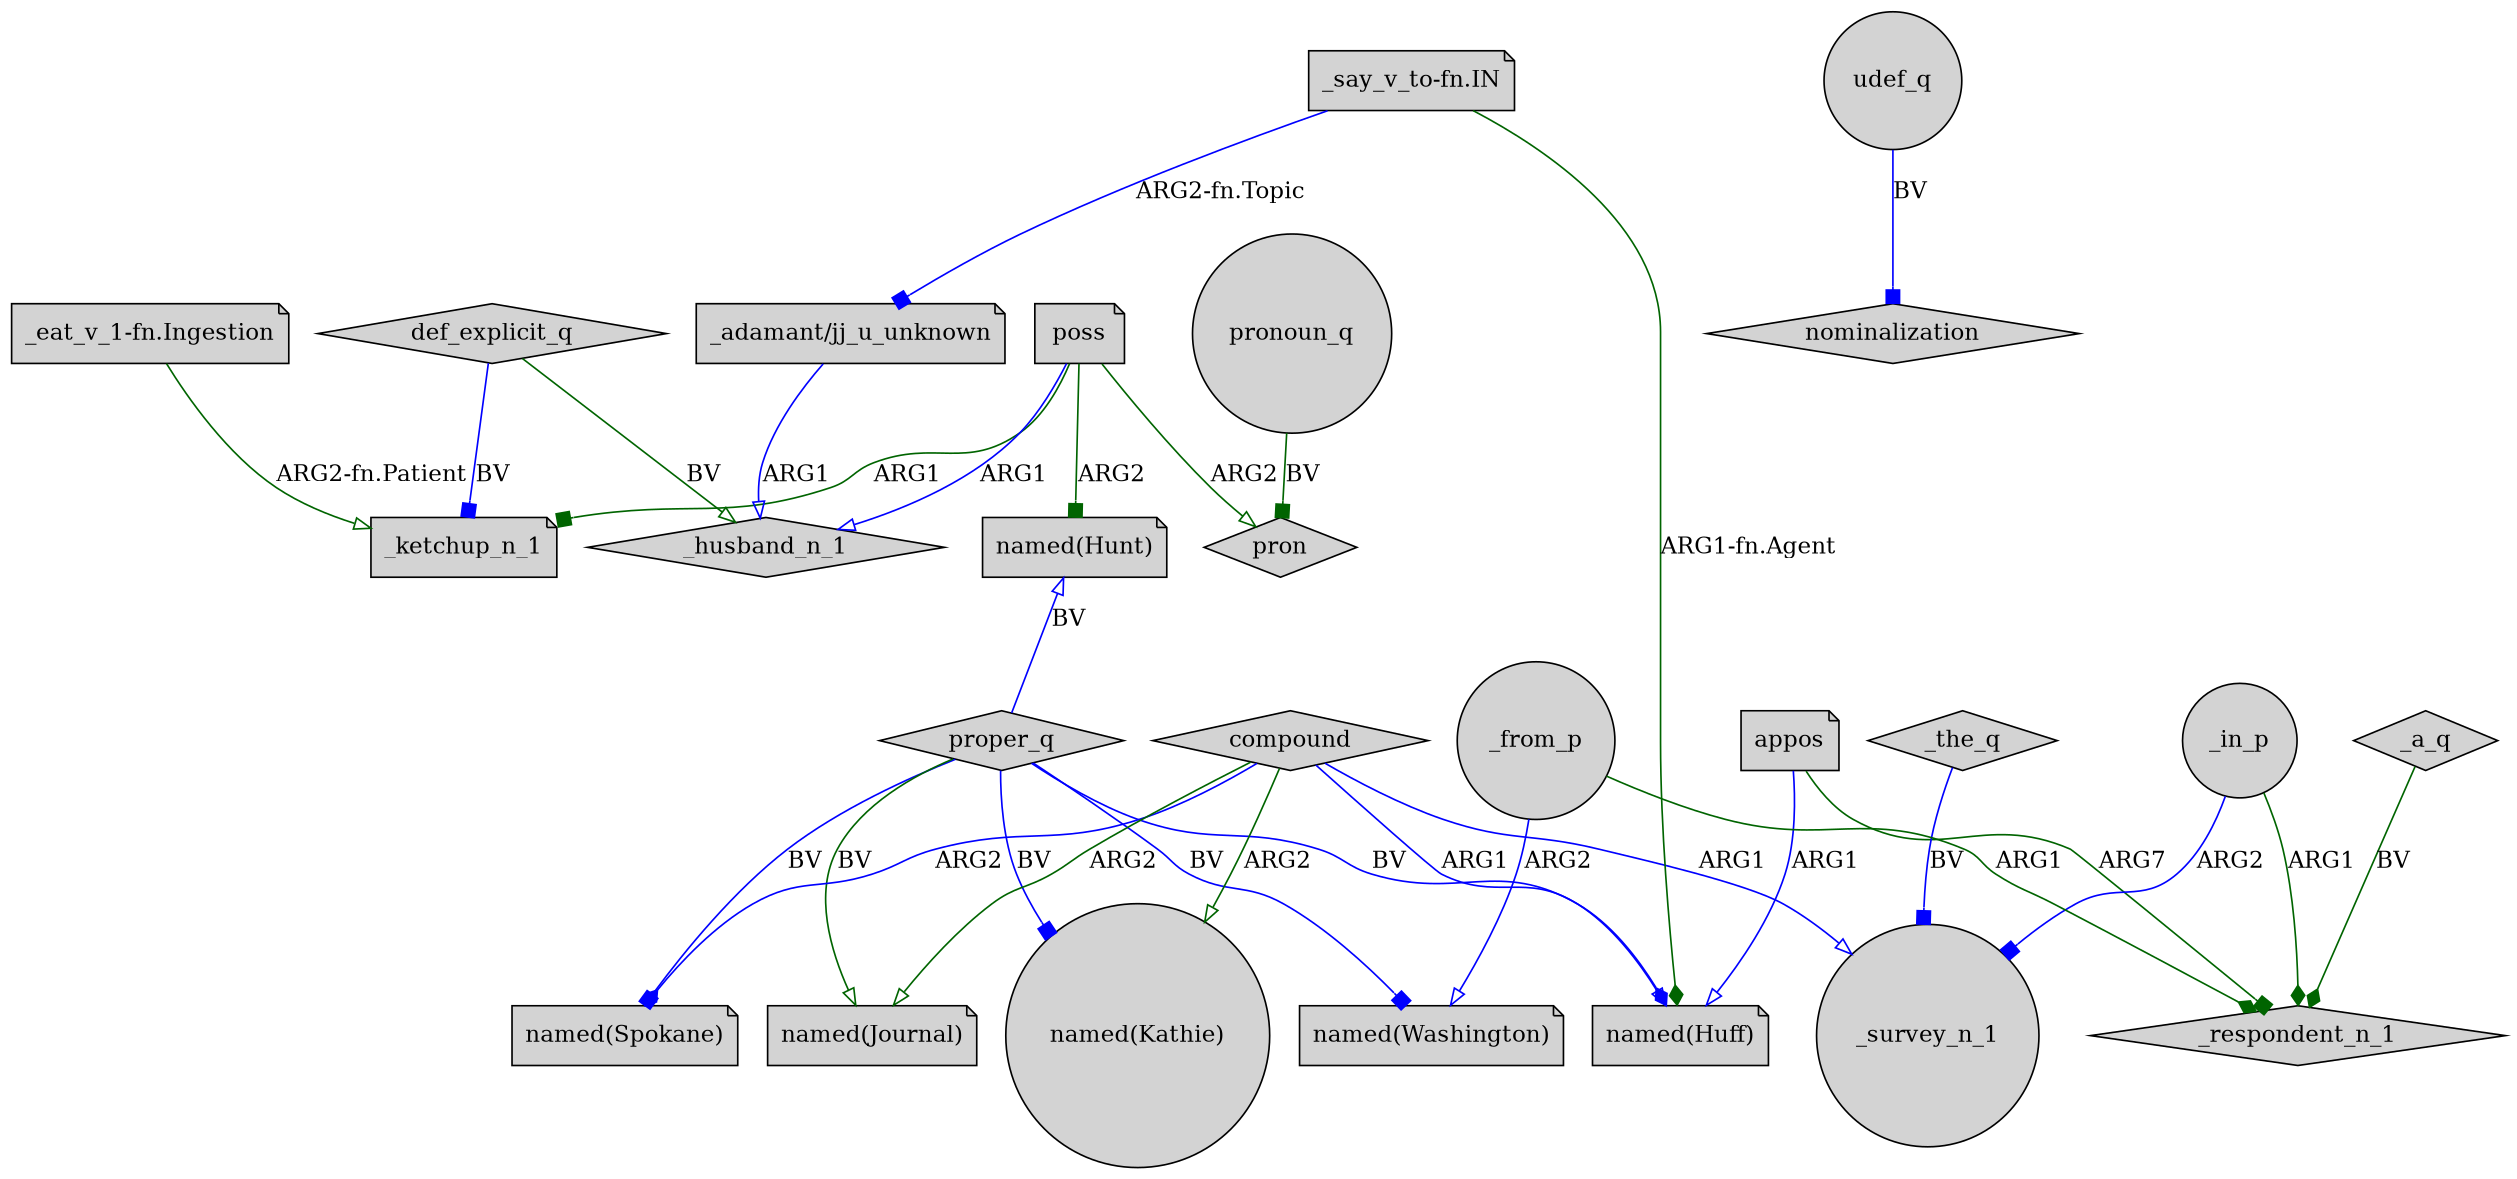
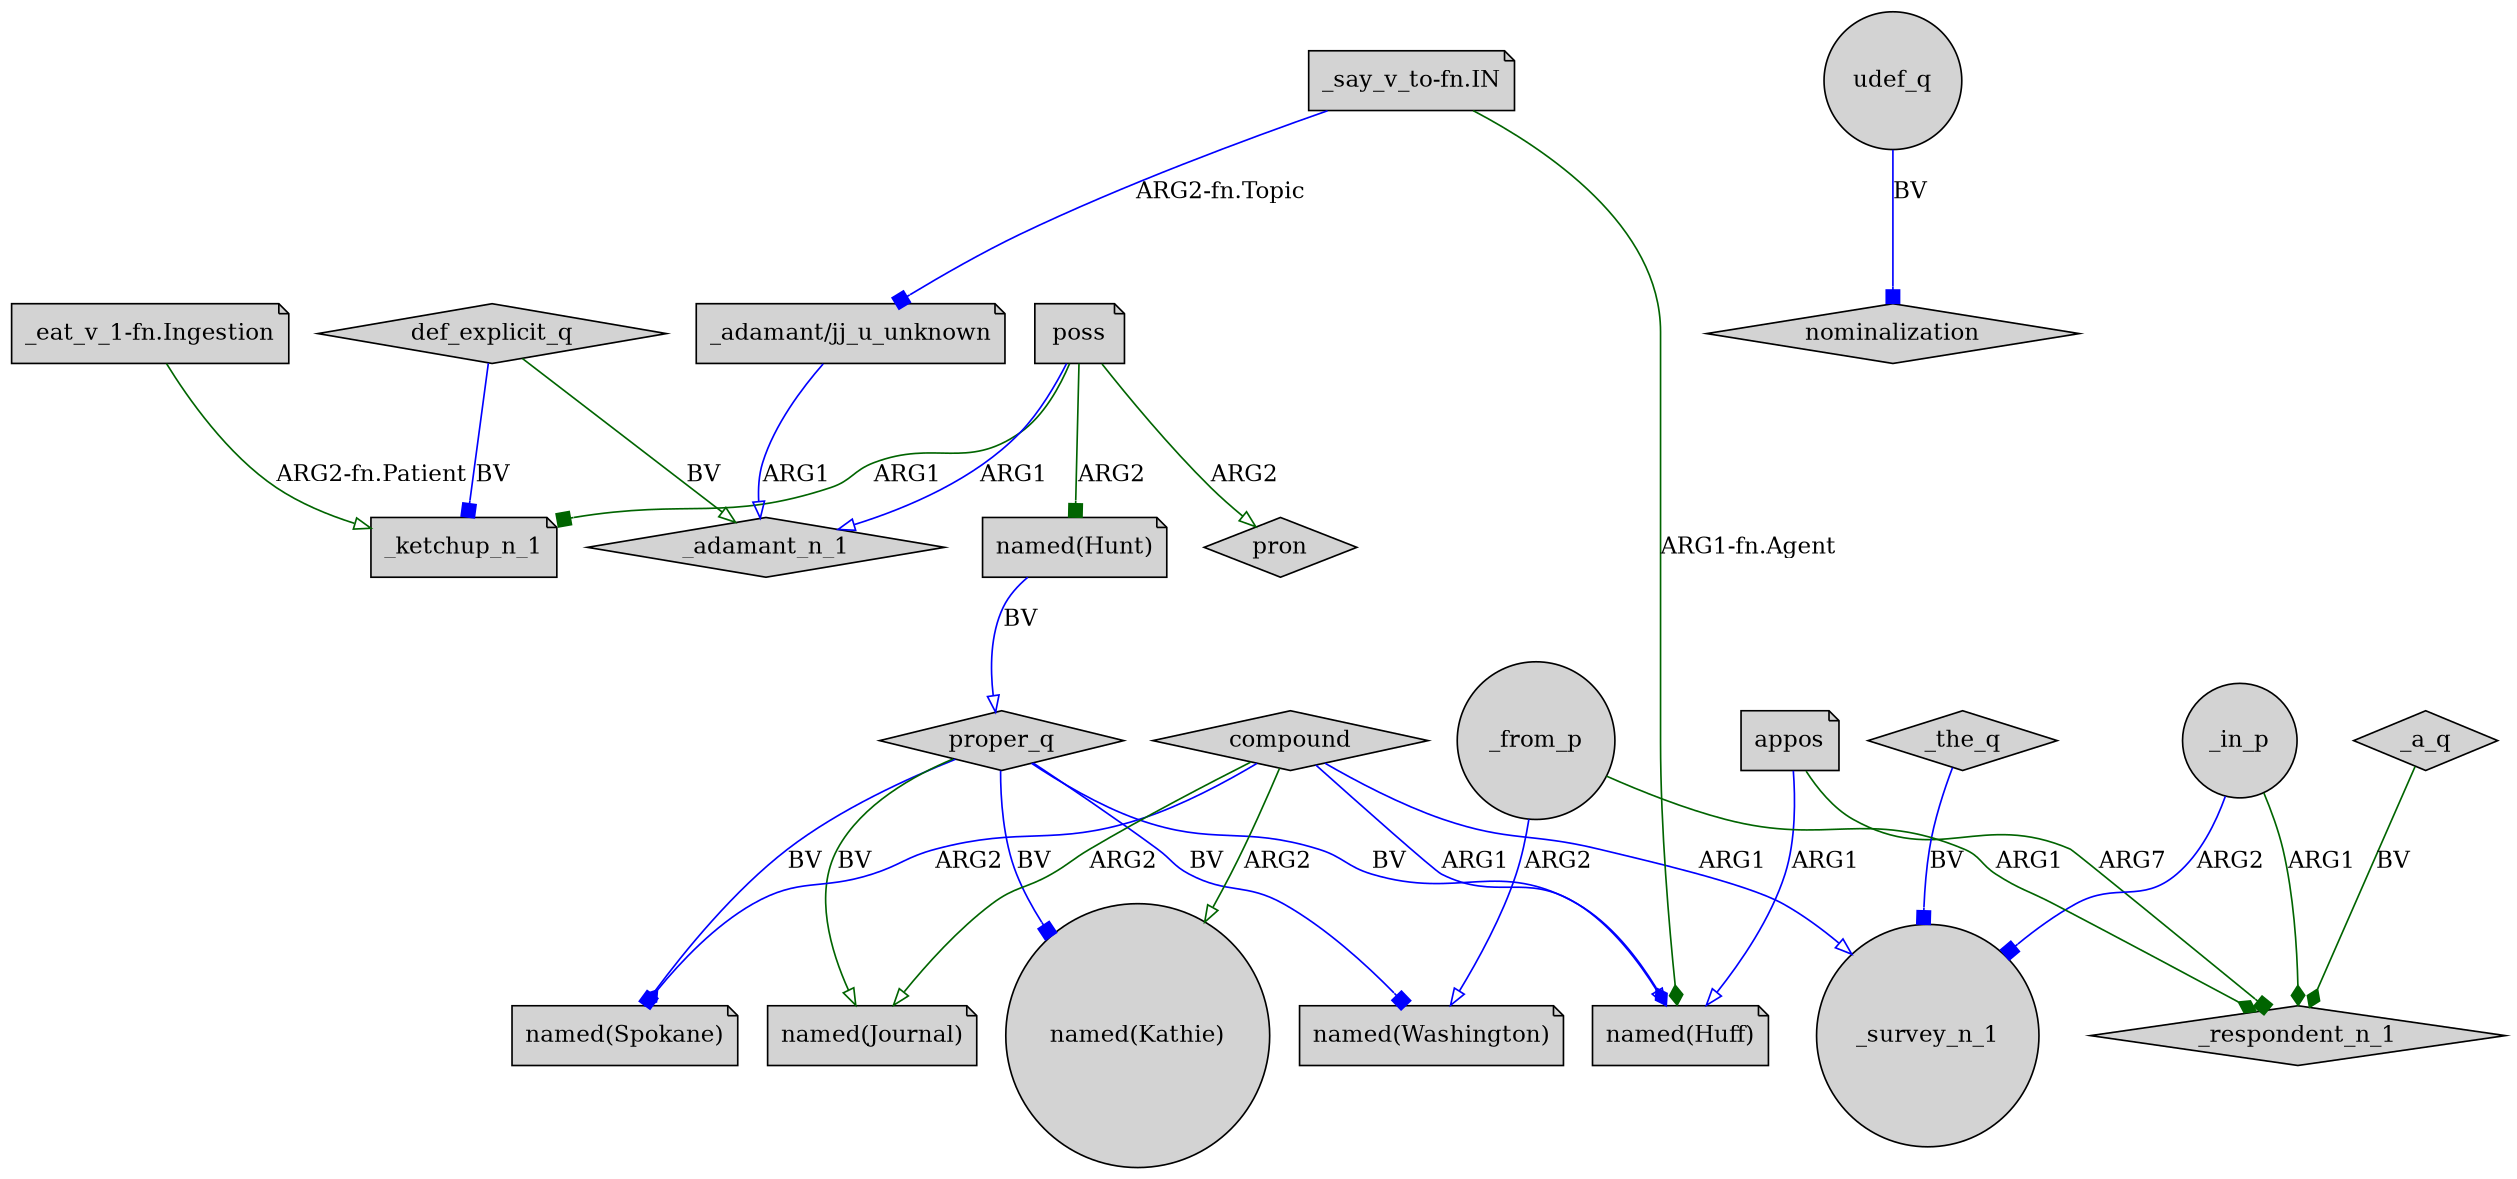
  digraph {
    node [shape=note style=filled]
    edge [arrowhead=onormal color=blue]
    def_explicit_q [shape=diamond]
    _ketchup_n_1
-   _husband_n_1 [shape=diamond]
+   _husband_n_1 [shape=diamond label=_adamant_n_1]
    proper_q [shape=diamond]
    "named(Spokane)"
    "named(Kathie)" [shape=circle]
    "named(Washington)"
    "named(Huff)"
    "named(Hunt)"
    "named(Journal)"
    poss
    pron [shape=diamond]
    _a_q [shape=diamond]
    _respondent_n_1 [shape=diamond]
    nominalization [shape=diamond]
    "_adamant/jj_u_unknown"
    "_eat_v_1-fn.Ingestion"
    appos
    compound [shape=diamond]
    _survey_n_1 [shape=circle]
    "_say_v_to-fn.IN"
    _the_q [shape=diamond]
-   pronoun_q [shape=circle]
    _in_p [shape=circle]
    udef_q [shape=circle]
    _from_p [shape=circle]
    def_explicit_q -> _ketchup_n_1 [arrowhead=box label=BV]
    def_explicit_q -> _husband_n_1 [color=darkgreen label=BV]
    proper_q -> "named(Spokane)" [arrowhead=box label=BV]
    proper_q -> "named(Kathie)" [arrowhead=box label=BV]
    proper_q -> "named(Washington)" [arrowhead=box label=BV]
    proper_q -> "named(Huff)" [arrowhead=diamond label=BV]
-   proper_q -> "named(Hunt)" [label=BV]
+   "named(Hunt)" -> proper_q [label=BV]
    proper_q -> "named(Journal)" [color=darkgreen label=BV]
    poss -> _ketchup_n_1 [arrowhead=box color=darkgreen label=ARG1]
    poss -> _husband_n_1 [label=ARG1]
    poss -> "named(Hunt)" [arrowhead=box color=darkgreen label=ARG2]
    poss -> pron [color=darkgreen label=ARG2]
    _a_q -> _respondent_n_1 [arrowhead=diamond color=darkgreen label=BV]
    "_adamant/jj_u_unknown" -> _husband_n_1 [label=ARG1]
    "_eat_v_1-fn.Ingestion" -> _ketchup_n_1 [color=darkgreen label="ARG2-fn.Patient"]
    appos -> "named(Huff)" [label=ARG1]
    appos -> _respondent_n_1 [arrowhead=box color=darkgreen label=ARG7]
    compound -> "named(Spokane)" [arrowhead=diamond label=ARG2]
    compound -> "named(Kathie)" [color=darkgreen label=ARG2]
    compound -> "named(Huff)" [label=ARG1]
    compound -> "named(Journal)" [color=darkgreen label=ARG2]
    compound -> _survey_n_1 [label=ARG1]
    "_say_v_to-fn.IN" -> "named(Huff)" [arrowhead=diamond color=darkgreen label="ARG1-fn.Agent"]
    "_say_v_to-fn.IN" -> "_adamant/jj_u_unknown" [arrowhead=box label="ARG2-fn.Topic"]
    _the_q -> _survey_n_1 [arrowhead=box label=BV]
-   pronoun_q -> pron [arrowhead=box color=darkgreen label=BV]
    _in_p -> _respondent_n_1 [arrowhead=diamond color=darkgreen label=ARG1]
    _in_p -> _survey_n_1 [arrowhead=box label=ARG2]
    udef_q -> nominalization [arrowhead=box label=BV]
    _from_p -> "named(Washington)" [label=ARG2]
    _from_p -> _respondent_n_1 [arrowhead=diamond color=darkgreen label=ARG1]
  }
